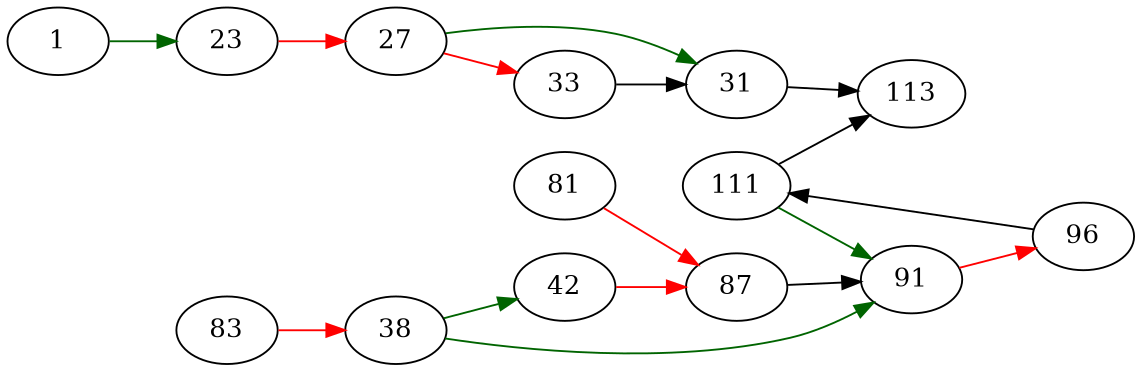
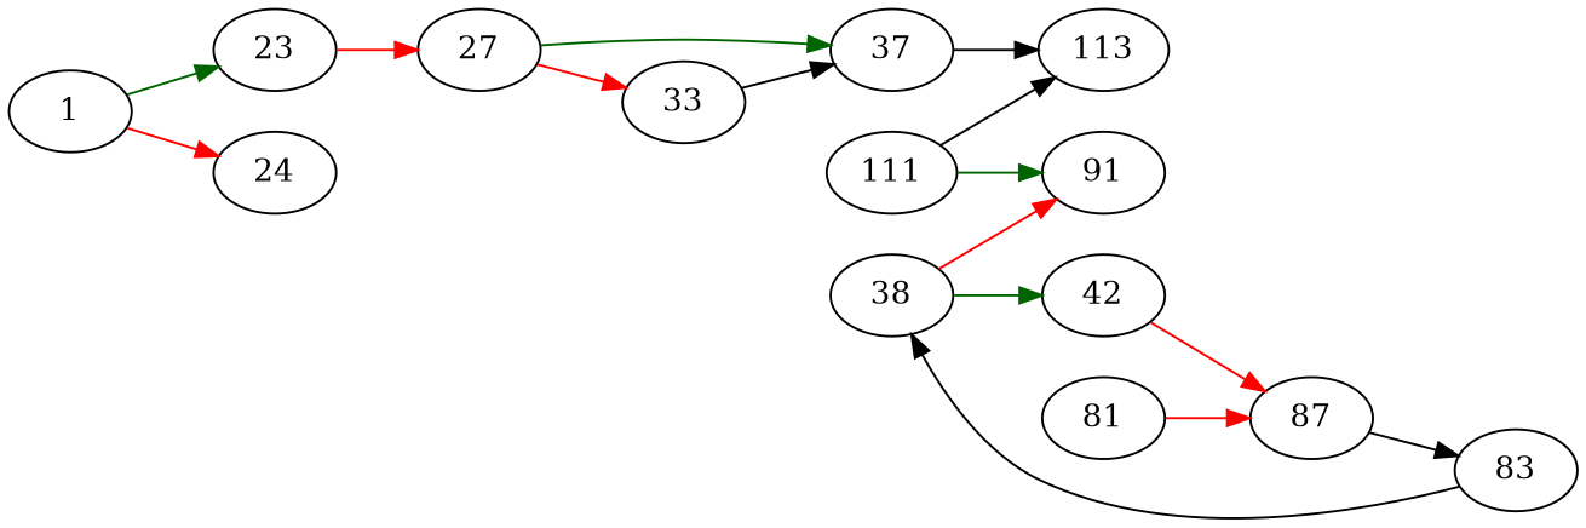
  strict digraph {
    rankdir=LR
    edge [color=red]
    1 [entry=true]
    23
+   24
    27
-   31
+   31 [label=37]
    33
    113
    38
    42
    91
    87
-   96
    n13 [label=83]
    81
    111
    1 -> 23 [color=darkgreen cond=true]
+   1 -> 24 [cond=false]
    23 -> 27
    27 -> 31 [color=darkgreen cond=true]
    27 -> 33 [cond=false]
    31 -> 113 [color=""]
    33 -> 31 [color=""]
    38 -> 42 [color=darkgreen cond=true]
-   38 -> 91 [color=darkgreen cond=false]
+   38 -> 91 [cond=false]
    42 -> 87 [cond=true]
-   91 -> 96 [cond=false]
-   87 -> 91 [color=""]
-   96 -> 111 [color=""]
-   n13 -> 38
+   87 -> n13 [color=""]
+   n13 -> 38 [color=""]
    81 -> 87
    111 -> 113 [color=""]
    111 -> 91 [color=darkgreen cond=true]
  }
